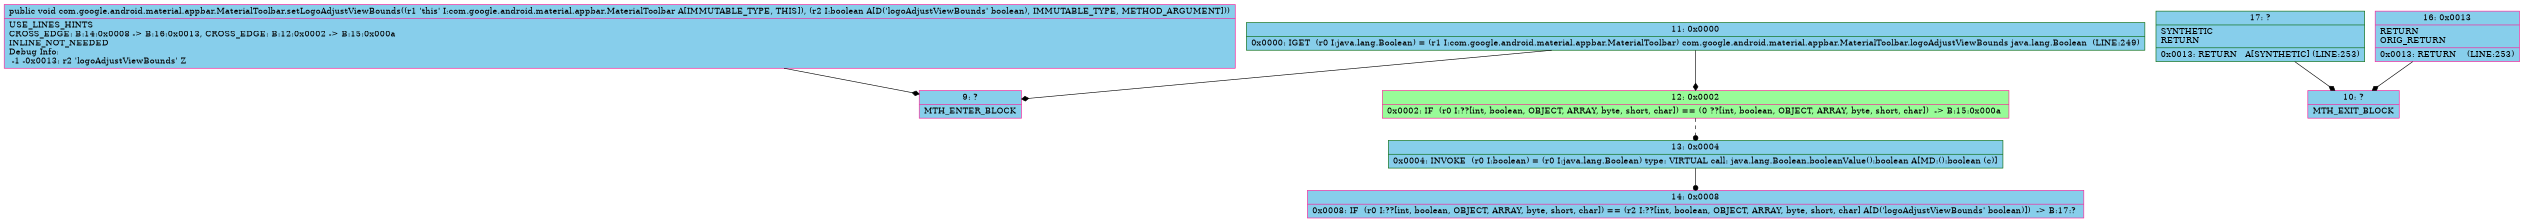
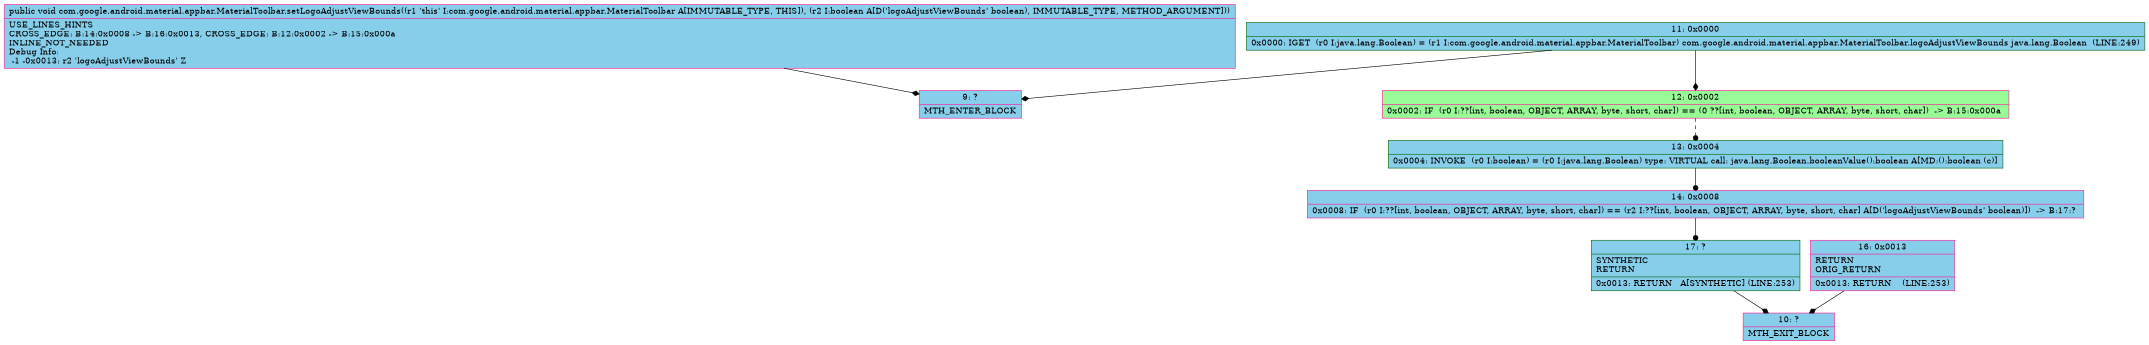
  digraph {
    node [color=deeppink fillcolor=skyblue shape=record style=filled]
    edge [arrowhead=diamond]
    n1 [label="{9\:\ ?|MTH_ENTER_BLOCK\l}"]
    n2 [color=darkgreen label="{11\:\ 0x0000|0x0000: IGET  (r0 I:java.lang.Boolean) = (r1 I:com.google.android.material.appbar.MaterialToolbar) com.google.android.material.appbar.MaterialToolbar.logoAdjustViewBounds java.lang.Boolean  (LINE:249)\l}"]
    n3 [fillcolor=palegreen label="{12\:\ 0x0002|0x0002: IF  (r0 I:??[int, boolean, OBJECT, ARRAY, byte, short, char]) == (0 ??[int, boolean, OBJECT, ARRAY, byte, short, char])  \-\> B:15:0x000a \l}"]
    n4 [color=darkgreen label="{13\:\ 0x0004|0x0004: INVOKE  (r0 I:boolean) = (r0 I:java.lang.Boolean) type: VIRTUAL call: java.lang.Boolean.booleanValue():boolean A[MD:():boolean (c)]\l}"]
    n5 [label="{14\:\ 0x0008|0x0008: IF  (r0 I:??[int, boolean, OBJECT, ARRAY, byte, short, char]) == (r2 I:??[int, boolean, OBJECT, ARRAY, byte, short, char] A[D('logoAdjustViewBounds' boolean)])  \-\> B:17:? \l}"]
    n6 [color=darkgreen label="{17\:\ ?|SYNTHETIC\lRETURN\l|0x0013: RETURN   A[SYNTHETIC] (LINE:253)\l}"]
    n7 [label="{10\:\ ?|MTH_EXIT_BLOCK\l}"]
    n8 [label="{16\:\ 0x0013|RETURN\lORIG_RETURN\l|0x0013: RETURN    (LINE:253)\l}"]
    n9 [label="{public void com.google.android.material.appbar.MaterialToolbar.setLogoAdjustViewBounds((r1 'this' I:com.google.android.material.appbar.MaterialToolbar A[IMMUTABLE_TYPE, THIS]), (r2 I:boolean A[D('logoAdjustViewBounds' boolean), IMMUTABLE_TYPE, METHOD_ARGUMENT]))  | USE_LINES_HINTS\lCROSS_EDGE: B:14:0x0008 \-\> B:16:0x0013, CROSS_EDGE: B:12:0x0002 \-\> B:15:0x000a\lINLINE_NOT_NEEDED\lDebug Info:\l  \-1 \-0x0013: r2 'logoAdjustViewBounds' Z\l}"]
    n2 -> n1
    n2 -> n3
    n3 -> n4 [arrowhead=dot style=dashed]
    n4 -> n5 [arrowhead=dot]
+   n5 -> n6 [arrowhead=dot]
    n6 -> n7
    n8 -> n7
    n9 -> n1
  }
